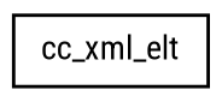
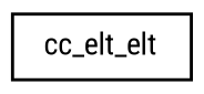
  digraph {
    rankdir=LR
    fontname="Roboto Condensed"
-   n1 [color=black fillcolor=white fontname="Roboto Condensed" fontsize=10 height=0.2 label=cc_xml_elt shape=record style=filled width=0.4]
+   n1 [color=black fillcolor=white fontname="Roboto Condensed" fontsize=10 height=0.2 label=cc_elt_elt shape=record style=filled width=0.4]
  }
